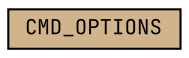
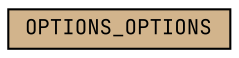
  digraph {
    rankdir=LR
    fontname="JetBrains Mono"
-   n1 [color=black fillcolor=tan fontname="JetBrains Mono" fontsize=10 height=0.2 label=CMD_OPTIONS shape=record style=filled width=0.4]
+   n1 [color=black fillcolor=tan fontname="JetBrains Mono" fontsize=10 height=0.2 label=OPTIONS_OPTIONS shape=record style=filled width=0.4]
  }
